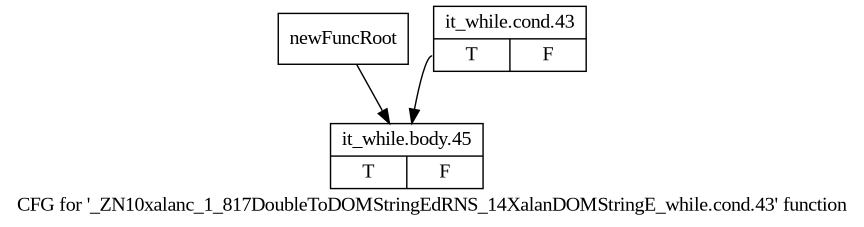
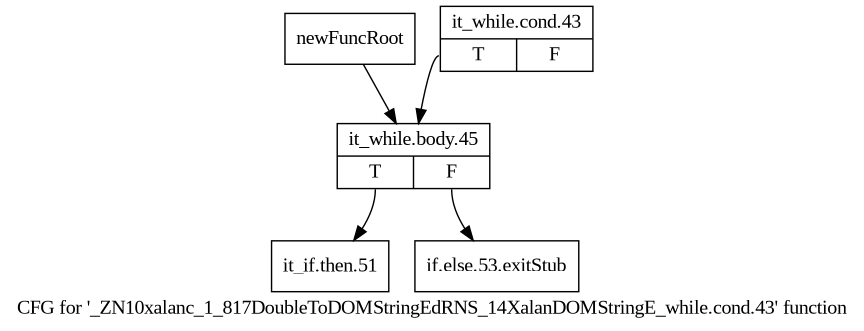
  digraph {
    fontname="Liberation Serif"
    label="CFG for '_ZN10xalanc_1_817DoubleToDOMStringEdRNS_14XalanDOMStringE_while.cond.43' function"
    node [fontname="Liberation Serif" shape=record]
    edge [fontname="Liberation Serif" tailport=s0]
    n1 [label="{newFuncRoot}"]
    n2 [label="{it_while.body.45|{<s0>T|<s1>F}}"]
    n3 [label="{it_while.cond.43|{<s0>T|<s1>F}}"]
+   n4 [label="{if.else.53.exitStub}"]
+   n5 [label="{it_if.then.51}"]
    n1 -> n2 [tailport=""]
+   n2 -> n4 [tailport=s1]
+   n2 -> n5
    n3 -> n2
  }
